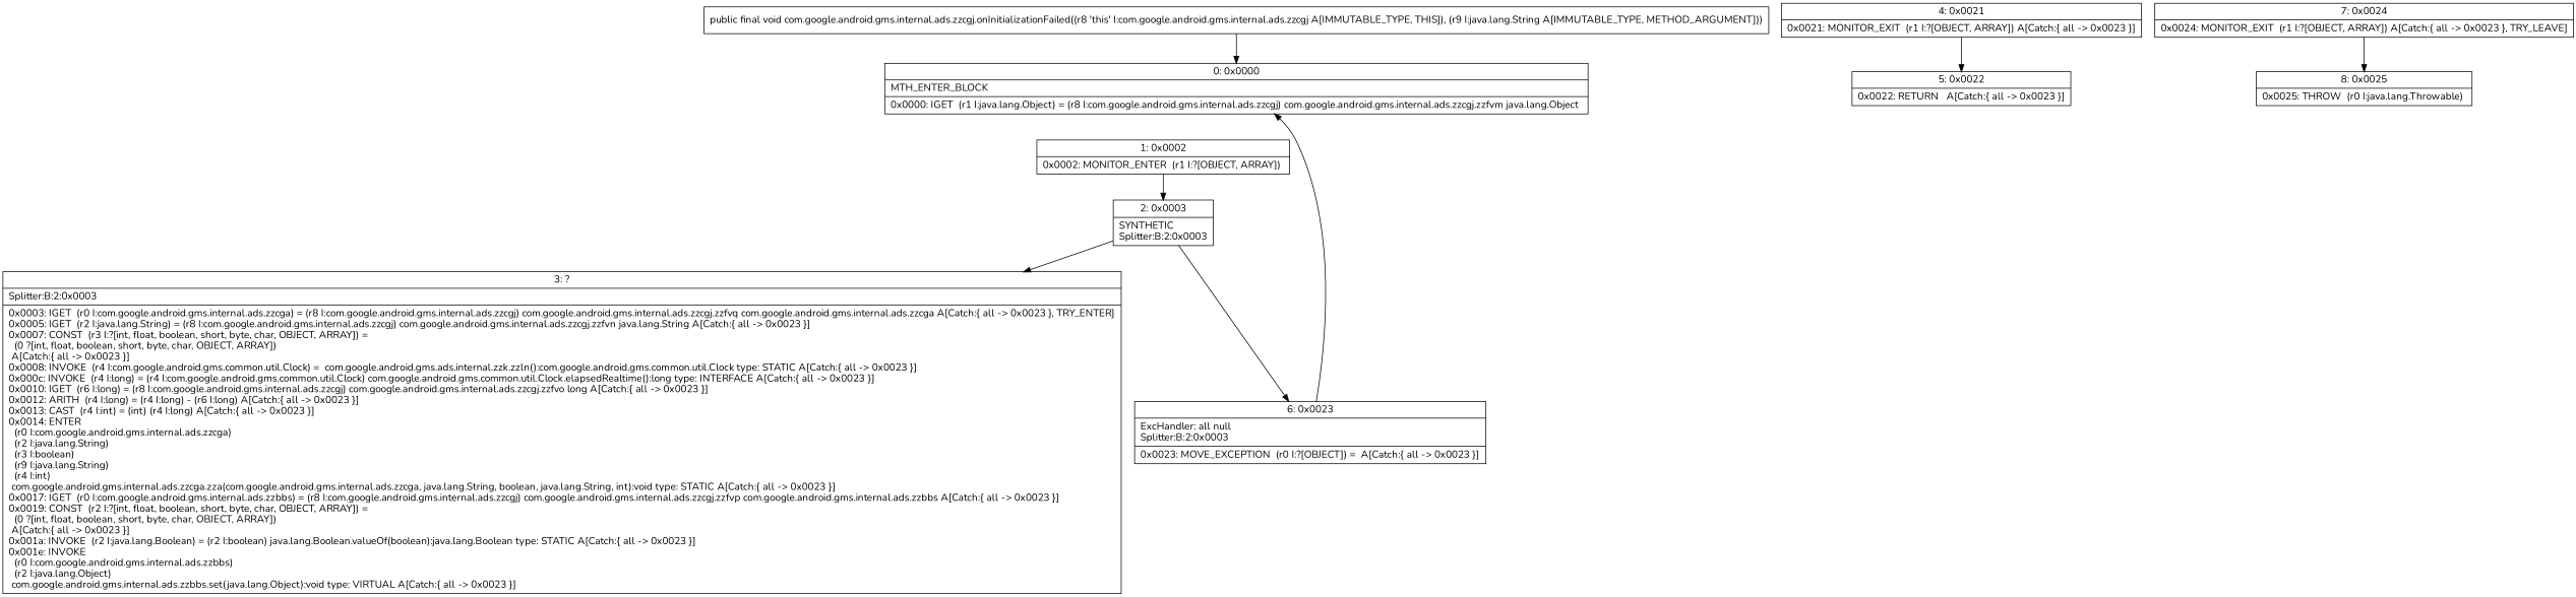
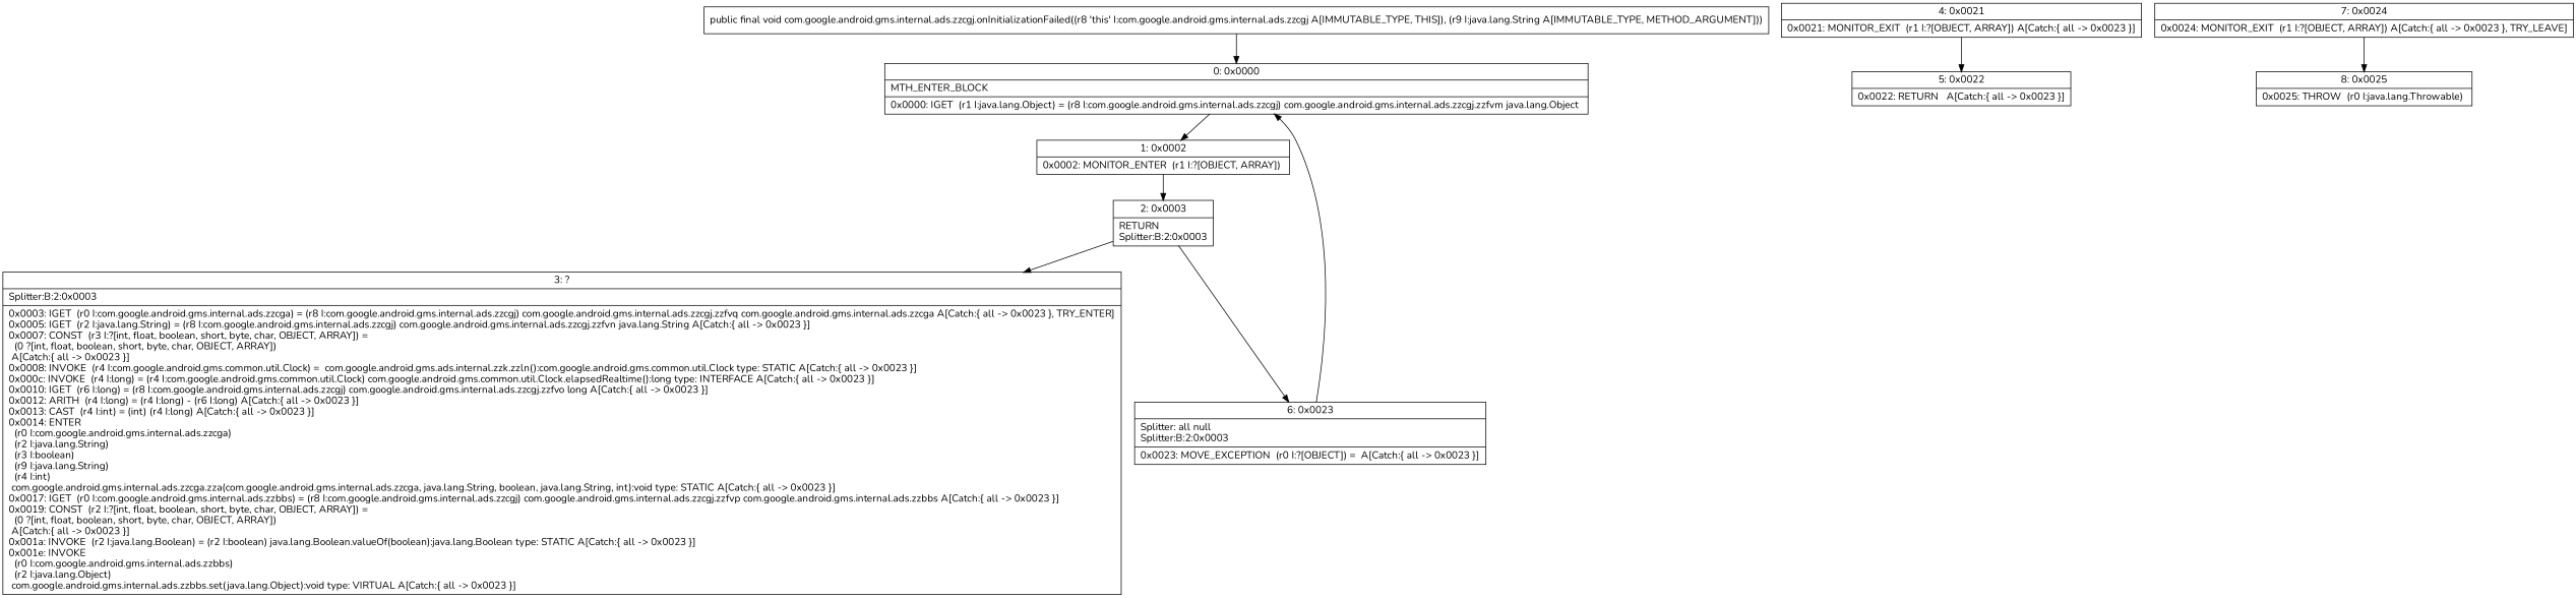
  digraph {
    fontname=Nunito
    node [fontname=Nunito shape=record]
    edge [fontname=Nunito]
    n1 [label="{0\:\ 0x0000|MTH_ENTER_BLOCK\l|0x0000: IGET  (r1 I:java.lang.Object) = (r8 I:com.google.android.gms.internal.ads.zzcgj) com.google.android.gms.internal.ads.zzcgj.zzfvm java.lang.Object \l}"]
    n2 [label="{1\:\ 0x0002|0x0002: MONITOR_ENTER  (r1 I:?[OBJECT, ARRAY]) \l}"]
-   n3 [label="{2\:\ 0x0003|SYNTHETIC\lSplitter:B:2:0x0003\l}"]
+   n3 [label="{2\:\ 0x0003|RETURN\lSplitter:B:2:0x0003\l}"]
    n4 [label="{3\:\ ?|Splitter:B:2:0x0003\l|0x0003: IGET  (r0 I:com.google.android.gms.internal.ads.zzcga) = (r8 I:com.google.android.gms.internal.ads.zzcgj) com.google.android.gms.internal.ads.zzcgj.zzfvq com.google.android.gms.internal.ads.zzcga A[Catch:\{ all \-\> 0x0023 \}, TRY_ENTER]\l0x0005: IGET  (r2 I:java.lang.String) = (r8 I:com.google.android.gms.internal.ads.zzcgj) com.google.android.gms.internal.ads.zzcgj.zzfvn java.lang.String A[Catch:\{ all \-\> 0x0023 \}]\l0x0007: CONST  (r3 I:?[int, float, boolean, short, byte, char, OBJECT, ARRAY]) = \l  (0 ?[int, float, boolean, short, byte, char, OBJECT, ARRAY])\l A[Catch:\{ all \-\> 0x0023 \}]\l0x0008: INVOKE  (r4 I:com.google.android.gms.common.util.Clock) =  com.google.android.gms.ads.internal.zzk.zzln():com.google.android.gms.common.util.Clock type: STATIC A[Catch:\{ all \-\> 0x0023 \}]\l0x000c: INVOKE  (r4 I:long) = (r4 I:com.google.android.gms.common.util.Clock) com.google.android.gms.common.util.Clock.elapsedRealtime():long type: INTERFACE A[Catch:\{ all \-\> 0x0023 \}]\l0x0010: IGET  (r6 I:long) = (r8 I:com.google.android.gms.internal.ads.zzcgj) com.google.android.gms.internal.ads.zzcgj.zzfvo long A[Catch:\{ all \-\> 0x0023 \}]\l0x0012: ARITH  (r4 I:long) = (r4 I:long) \- (r6 I:long) A[Catch:\{ all \-\> 0x0023 \}]\l0x0013: CAST  (r4 I:int) = (int) (r4 I:long) A[Catch:\{ all \-\> 0x0023 \}]\l0x0014: ENTER  \l  (r0 I:com.google.android.gms.internal.ads.zzcga)\l  (r2 I:java.lang.String)\l  (r3 I:boolean)\l  (r9 I:java.lang.String)\l  (r4 I:int)\l com.google.android.gms.internal.ads.zzcga.zza(com.google.android.gms.internal.ads.zzcga, java.lang.String, boolean, java.lang.String, int):void type: STATIC A[Catch:\{ all \-\> 0x0023 \}]\l0x0017: IGET  (r0 I:com.google.android.gms.internal.ads.zzbbs) = (r8 I:com.google.android.gms.internal.ads.zzcgj) com.google.android.gms.internal.ads.zzcgj.zzfvp com.google.android.gms.internal.ads.zzbbs A[Catch:\{ all \-\> 0x0023 \}]\l0x0019: CONST  (r2 I:?[int, float, boolean, short, byte, char, OBJECT, ARRAY]) = \l  (0 ?[int, float, boolean, short, byte, char, OBJECT, ARRAY])\l A[Catch:\{ all \-\> 0x0023 \}]\l0x001a: INVOKE  (r2 I:java.lang.Boolean) = (r2 I:boolean) java.lang.Boolean.valueOf(boolean):java.lang.Boolean type: STATIC A[Catch:\{ all \-\> 0x0023 \}]\l0x001e: INVOKE  \l  (r0 I:com.google.android.gms.internal.ads.zzbbs)\l  (r2 I:java.lang.Object)\l com.google.android.gms.internal.ads.zzbbs.set(java.lang.Object):void type: VIRTUAL A[Catch:\{ all \-\> 0x0023 \}]\l}"]
-   n5 [label="{6\:\ 0x0023|ExcHandler: all null\lSplitter:B:2:0x0003\l|0x0023: MOVE_EXCEPTION  (r0 I:?[OBJECT]) =  A[Catch:\{ all \-\> 0x0023 \}]\l}"]
+   n5 [label="{6\:\ 0x0023|Splitter: all null\lSplitter:B:2:0x0003\l|0x0023: MOVE_EXCEPTION  (r0 I:?[OBJECT]) =  A[Catch:\{ all \-\> 0x0023 \}]\l}"]
    n6 [label="{4\:\ 0x0021|0x0021: MONITOR_EXIT  (r1 I:?[OBJECT, ARRAY]) A[Catch:\{ all \-\> 0x0023 \}]\l}"]
    n7 [label="{5\:\ 0x0022|0x0022: RETURN   A[Catch:\{ all \-\> 0x0023 \}]\l}"]
    n8 [label="{7\:\ 0x0024|0x0024: MONITOR_EXIT  (r1 I:?[OBJECT, ARRAY]) A[Catch:\{ all \-\> 0x0023 \}, TRY_LEAVE]\l}"]
    n9 [label="{8\:\ 0x0025|0x0025: THROW  (r0 I:java.lang.Throwable) \l}"]
    n10 [label="{public final void com.google.android.gms.internal.ads.zzcgj.onInitializationFailed((r8 'this' I:com.google.android.gms.internal.ads.zzcgj A[IMMUTABLE_TYPE, THIS]), (r9 I:java.lang.String A[IMMUTABLE_TYPE, METHOD_ARGUMENT])) }"]
+   n1 -> n2
    n2 -> n3
    n3 -> n4
    n3 -> n5
    n5 -> n1
    n6 -> n7
    n8 -> n9
    n10 -> n1
  }
